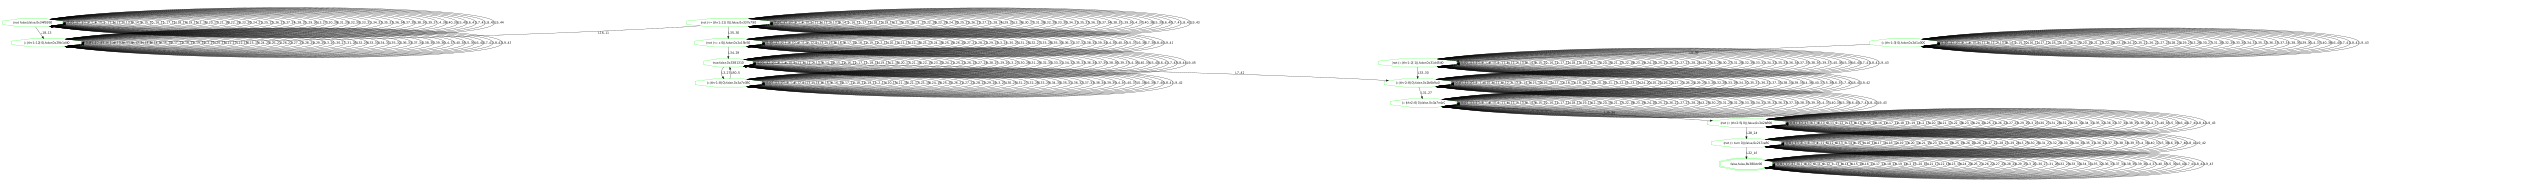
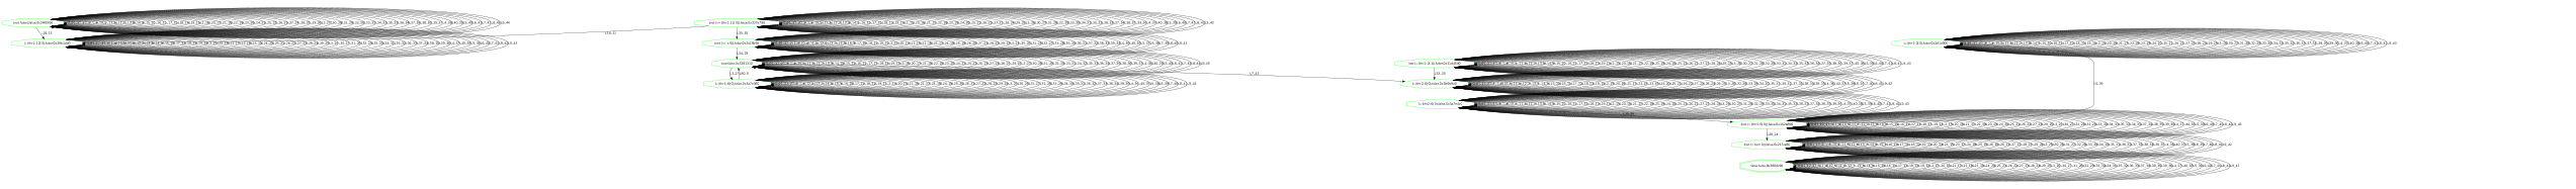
  digraph {
    fontname=Nunito
    node [color=green fontname=Nunito shape=octagon]
    edge [fontname=Nunito]
    n1 [label="(not false),false,0x34f5950"]
    n2 [label="(= |thr1::12| 0),false,0x29b1d40"]
    n3 [label="(not (<= |thr1::11| 0)),false,0x337e790"]
    n4 [label="(not (<= x 0)),false,0x2a15b50"]
    n5 [label="true,false,0x3381310"]
    n6 [label="(= |thr1::8| 0),false,0x3a7e380"]
    n7 [label="(= |thr2::8| 0),false,0x2b6b9a0"]
    n8 [label="(= |thr1::3| 0),false,0x2d1a000"]
    n9 [label="(not (= |thr1::2| 1)),false,0x31d4540"]
    n10 [label="(= |thr2::6| 0),false,0x3a7e4c0"]
    n11 [label="(not (= |thr2::5| 0)),false,0x342b890"]
    n12 [label="(not (= turn 0)),false,0x217ce80"]
    n13 [label="false,false,8x380dc90" shape=doubleoctagon]
    n1 -> n1 [label="0_0"]
    n1 -> n1 [label="1_1"]
    n1 -> n1 [label="2_2"]
    n1 -> n1 [label="3_3"]
    n1 -> n1 [label=L1_4]
    n1 -> n1 [label=L10_5]
    n1 -> n1 [label=L11_6]
    n1 -> n1 [label=L12_7]
    n1 -> n1 [label=L13_8]
    n1 -> n1 [label=L14_9]
    n1 -> n1 [label=L15_10]
    n1 -> n1 [label=L16_11]
    n1 -> n1 [label=L17_12]
    n1 -> n1 [label=L18_14]
    n1 -> n1 [label=L19_15]
    n1 -> n1 [label=L2_16]
    n1 -> n1 [label=L20_17]
    n1 -> n1 [label=L21_18]
    n1 -> n1 [label=L22_19]
    n1 -> n1 [label=L23_20]
    n1 -> n1 [label=L24_21]
    n1 -> n1 [label=L25_22]
    n1 -> n1 [label=L26_23]
    n1 -> n1 [label=L27_24]
    n1 -> n1 [label=L28_25]
    n1 -> n1 [label=L29_26]
    n1 -> n1 [label=L3_27]
    n1 -> n1 [label=L30_28]
    n1 -> n1 [label=L31_29]
    n1 -> n1 [label=L32_30]
    n1 -> n1 [label=L33_31]
    n1 -> n1 [label=L34_32]
    n1 -> n1 [label=L35_33]
    n1 -> n1 [label=L36_34]
    n1 -> n1 [label=L37_35]
    n1 -> n1 [label=L38_36]
    n1 -> n1 [label=L39_37]
    n1 -> n1 [label=L4_38]
    n1 -> n1 [label=L40_39]
    n1 -> n1 [label=L5_40]
    n1 -> n1 [label=L6_41]
    n1 -> n1 [label=L7_42]
    n1 -> n1 [label=L8_43]
    n1 -> n1 [label=L9_44]
    n1 -> n2 [label=L18_13]
    n2 -> n2 [label="0_0"]
    n2 -> n2 [label="1_1"]
    n2 -> n2 [label="2_2"]
    n2 -> n2 [label="3_3"]
    n2 -> n2 [label=L1_4]
    n2 -> n2 [label=L10_5]
    n2 -> n2 [label=L11_6]
    n2 -> n2 [label=L12_7]
    n2 -> n2 [label=L13_8]
    n2 -> n2 [label=L14_9]
    n2 -> n2 [label=L15_10]
    n2 -> n2 [label=L17_12]
    n2 -> n2 [label=L18_13]
    n2 -> n2 [label=L19_14]
    n2 -> n2 [label=L2_15]
    n2 -> n2 [label=L20_16]
    n2 -> n2 [label=L21_17]
    n2 -> n2 [label=L22_18]
    n2 -> n2 [label=L23_19]
    n2 -> n2 [label=L24_20]
    n2 -> n2 [label=L25_21]
    n2 -> n2 [label=L26_22]
    n2 -> n2 [label=L27_23]
    n2 -> n2 [label=L28_24]
    n2 -> n2 [label=L29_25]
    n2 -> n2 [label=L3_26]
    n2 -> n2 [label=L30_27]
    n2 -> n2 [label=L31_28]
    n2 -> n2 [label=L32_29]
    n2 -> n2 [label=L33_30]
    n2 -> n2 [label=L34_31]
    n2 -> n2 [label=L35_32]
    n2 -> n2 [label=L36_33]
    n2 -> n2 [label=L37_34]
    n2 -> n2 [label=L38_35]
    n2 -> n2 [label=L39_36]
    n2 -> n2 [label=L4_37]
    n2 -> n2 [label=L40_38]
    n2 -> n2 [label=L5_39]
    n2 -> n2 [label=L6_40]
    n2 -> n2 [label=L7_41]
    n2 -> n2 [label=L8_42]
    n2 -> n2 [label=L9_43]
    n3 -> n2 [label=L16_11]
    n3 -> n3 [label="0_0"]
    n3 -> n3 [label="1_1"]
    n3 -> n3 [label="2_2"]
    n3 -> n3 [label="3_3"]
    n3 -> n3 [label=L1_4]
    n3 -> n3 [label=L10_5]
    n3 -> n3 [label=L11_6]
    n3 -> n3 [label=L12_7]
    n3 -> n3 [label=L13_8]
    n3 -> n3 [label=L14_9]
    n3 -> n3 [label=L16_11]
    n3 -> n3 [label=L17_12]
    n3 -> n3 [label=L18_13]
    n3 -> n3 [label=L19_14]
    n3 -> n3 [label=L2_15]
    n3 -> n3 [label=L20_16]
    n3 -> n3 [label=L21_17]
    n3 -> n3 [label=L22_18]
    n3 -> n3 [label=L23_19]
    n3 -> n3 [label=L24_20]
    n3 -> n3 [label=L25_21]
    n3 -> n3 [label=L26_22]
    n3 -> n3 [label=L27_23]
    n3 -> n3 [label=L28_24]
    n3 -> n3 [label=L29_25]
    n3 -> n3 [label=L3_26]
    n3 -> n3 [label=L30_27]
    n3 -> n3 [label=L31_28]
    n3 -> n3 [label=L32_29]
    n3 -> n3 [label=L33_30]
    n3 -> n3 [label=L34_31]
    n3 -> n3 [label=L35_32]
    n3 -> n3 [label=L36_33]
    n3 -> n3 [label=L37_34]
    n3 -> n3 [label=L38_35]
    n3 -> n3 [label=L39_36]
    n3 -> n3 [label=L4_37]
    n3 -> n3 [label=L40_38]
    n3 -> n3 [label=L5_39]
    n3 -> n3 [label=L6_40]
    n3 -> n3 [label=L7_41]
    n3 -> n3 [label=L8_42]
    n3 -> n3 [label=L9_43]
    n3 -> n4 [label=L35_30]
    n4 -> n4 [label="0_0"]
    n4 -> n4 [label="1_1"]
    n4 -> n4 [label="2_2"]
    n4 -> n4 [label=L1_3]
    n4 -> n4 [label=L10_4]
    n4 -> n4 [label=L11_5]
    n4 -> n4 [label=L12_6]
    n4 -> n4 [label=L13_7]
    n4 -> n4 [label=L15_8]
    n4 -> n4 [label=L16_9]
    n4 -> n4 [label=L17_10]
    n4 -> n4 [label=L18_11]
    n4 -> n4 [label=L19_12]
    n4 -> n4 [label=L2_13]
    n4 -> n4 [label=L20_14]
    n4 -> n4 [label=L21_15]
    n4 -> n4 [label=L22_16]
    n4 -> n4 [label=L23_17]
    n4 -> n4 [label=L24_18]
    n4 -> n4 [label=L25_19]
    n4 -> n4 [label=L26_20]
    n4 -> n4 [label=L27_21]
    n4 -> n4 [label=L28_22]
    n4 -> n4 [label=L29_23]
    n4 -> n4 [label=L3_24]
    n4 -> n4 [label=L30_25]
    n4 -> n4 [label=L31_26]
    n4 -> n4 [label=L32_27]
    n4 -> n4 [label=L33_28]
    n4 -> n4 [label=L35_30]
    n4 -> n4 [label=L36_31]
    n4 -> n4 [label=L37_32]
    n4 -> n4 [label=L38_33]
    n4 -> n4 [label=L39_34]
    n4 -> n4 [label=L4_35]
    n4 -> n4 [label=L40_36]
    n4 -> n4 [label=L5_37]
    n4 -> n4 [label=L6_38]
    n4 -> n4 [label=L7_39]
    n4 -> n4 [label=L8_40]
    n4 -> n4 [label=L9_41]
    n4 -> n5 [label=L34_29]
    n5 -> n5 [label="0_0"]
    n5 -> n5 [label="1_1"]
    n5 -> n5 [label="2_2"]
    n5 -> n5 [label="3_3"]
    n5 -> n5 [label=L1_4]
    n5 -> n5 [label=L10_5]
    n5 -> n5 [label=L11_6]
    n5 -> n5 [label=L12_7]
    n5 -> n5 [label=L13_9]
    n5 -> n5 [label=L14_10]
    n5 -> n5 [label=L15_11]
    n5 -> n5 [label=L16_12]
    n5 -> n5 [label=L17_13]
    n5 -> n5 [label=L18_14]
    n5 -> n5 [label=L19_15]
    n5 -> n5 [label=L2_16]
    n5 -> n5 [label=L20_17]
    n5 -> n5 [label=L21_18]
    n5 -> n5 [label=L22_19]
    n5 -> n5 [label=L23_20]
    n5 -> n5 [label=L24_21]
    n5 -> n5 [label=L25_22]
    n5 -> n5 [label=L26_23]
    n5 -> n5 [label=L27_24]
    n5 -> n5 [label=L28_25]
    n5 -> n5 [label=L29_26]
    n5 -> n5 [label=L3_27]
    n5 -> n5 [label=L30_28]
    n5 -> n5 [label=L31_29]
    n5 -> n5 [label=L32_30]
    n5 -> n5 [label=L33_31]
    n5 -> n5 [label=L34_32]
    n5 -> n5 [label=L35_33]
    n5 -> n5 [label=L36_34]
    n5 -> n5 [label=L37_35]
    n5 -> n5 [label=L38_36]
    n5 -> n5 [label=L39_37]
    n5 -> n5 [label=L4_38]
    n5 -> n5 [label=L40_39]
    n5 -> n5 [label=L5_40]
    n5 -> n5 [label=L6_41]
    n5 -> n5 [label=L7_43]
    n5 -> n5 [label=L8_44]
    n5 -> n5 [label=L9_45]
    n5 -> n6 [label=L3_27]
    n5 -> n7 [label=L7_42]
    n6 -> n5 [label=L80_5]
    n6 -> n6 [label="0_0"]
    n6 -> n6 [label="1_1"]
    n6 -> n6 [label="2_2"]
    n6 -> n6 [label="3_3"]
    n6 -> n6 [label=L1_4]
    n6 -> n6 [label=L12_6]
    n6 -> n6 [label=L13_7]
    n6 -> n6 [label=L14_8]
    n6 -> n6 [label=L15_9]
    n6 -> n6 [label=L16_10]
    n6 -> n6 [label=L17_11]
    n6 -> n6 [label=L18_12]
    n6 -> n6 [label=L19_13]
    n6 -> n6 [label=L2_14]
    n6 -> n6 [label=L20_15]
    n6 -> n6 [label=L21_16]
    n6 -> n6 [label=L22_17]
    n6 -> n6 [label=L23_18]
    n6 -> n6 [label=L24_19]
    n6 -> n6 [label=L25_20]
    n6 -> n6 [label=L26_21]
    n6 -> n6 [label=L27_22]
    n6 -> n6 [label=L28_23]
    n6 -> n6 [label=L29_24]
    n6 -> n6 [label=L3_25]
    n6 -> n6 [label=L30_26]
    n6 -> n6 [label=L31_27]
    n6 -> n6 [label=L32_28]
    n6 -> n6 [label=L33_29]
    n6 -> n6 [label=L34_30]
    n6 -> n6 [label=L35_31]
    n6 -> n6 [label=L36_32]
    n6 -> n6 [label=L37_33]
    n6 -> n6 [label=L38_34]
    n6 -> n6 [label=L39_35]
    n6 -> n6 [label=L4_36]
    n6 -> n6 [label=L40_37]
    n6 -> n6 [label=L5_38]
    n6 -> n6 [label=L6_39]
    n6 -> n6 [label=L7_40]
    n6 -> n6 [label=L8_41]
    n6 -> n6 [label=L9_42]
    n7 -> n7 [label="0_0"]
    n7 -> n7 [label="1_1"]
    n7 -> n7 [label="2_2"]
    n7 -> n7 [label="3_3"]
    n7 -> n7 [label=L1_4]
    n7 -> n7 [label=L10_5]
    n7 -> n7 [label=L11_6]
    n7 -> n7 [label=L12_7]
    n7 -> n7 [label=L13_8]
    n7 -> n7 [label=L14_9]
    n7 -> n7 [label=L15_10]
    n7 -> n7 [label=L16_11]
    n7 -> n7 [label=L17_12]
    n7 -> n7 [label=L18_13]
    n7 -> n7 [label=L19_14]
    n7 -> n7 [label=L2_15]
    n7 -> n7 [label=L20_16]
    n7 -> n7 [label=L21_17]
    n7 -> n7 [label=L22_18]
    n7 -> n7 [label=L23_19]
    n7 -> n7 [label=L24_20]
    n7 -> n7 [label=L25_21]
    n7 -> n7 [label=L26_22]
    n7 -> n7 [label=L27_23]
    n7 -> n7 [label=L28_24]
    n7 -> n7 [label=L29_25]
    n7 -> n7 [label=L3_26]
    n7 -> n7 [label=L32_28]
    n7 -> n7 [label=L33_29]
    n7 -> n7 [label=L34_30]
    n7 -> n7 [label=L35_31]
    n7 -> n7 [label=L36_32]
    n7 -> n7 [label=L37_33]
    n7 -> n7 [label=L38_34]
    n7 -> n7 [label=L39_35]
    n7 -> n7 [label=L4_36]
    n7 -> n7 [label=L40_37]
    n7 -> n7 [label=L5_38]
    n7 -> n7 [label=L6_39]
    n7 -> n7 [label=L7_40]
    n7 -> n7 [label=L8_41]
    n7 -> n7 [label=L9_42]
-   n7 -> n10 [label=L31_27]
    n8 -> n8 [label="0_0"]
    n8 -> n8 [label="1_1"]
    n8 -> n8 [label="2_2"]
    n8 -> n8 [label="3_3"]
    n8 -> n8 [label=L1_4]
    n8 -> n8 [label=L10_5]
    n8 -> n8 [label=L11_6]
    n8 -> n8 [label=L12_7]
    n8 -> n8 [label=L13_8]
    n8 -> n8 [label=L14_9]
    n8 -> n8 [label=L15_10]
    n8 -> n8 [label=L16_11]
    n8 -> n8 [label=L17_12]
    n8 -> n8 [label=L18_13]
    n8 -> n8 [label=L19_14]
    n8 -> n8 [label=L2_15]
    n8 -> n8 [label=L20_16]
    n8 -> n8 [label=L21_17]
    n8 -> n8 [label=L22_18]
    n8 -> n8 [label=L23_19]
    n8 -> n8 [label=L24_20]
    n8 -> n8 [label=L25_21]
    n8 -> n8 [label=L26_22]
    n8 -> n8 [label=L27_23]
    n8 -> n8 [label=L28_24]
    n8 -> n8 [label=L29_25]
    n8 -> n8 [label=L3_26]
    n8 -> n8 [label=L30_27]
    n8 -> n8 [label=L31_28]
    n8 -> n8 [label=L32_29]
    n8 -> n8 [label=L33_30]
    n8 -> n8 [label=L34_31]
    n8 -> n8 [label=L35_32]
    n8 -> n8 [label=L36_33]
    n8 -> n8 [label=L37_34]
    n8 -> n8 [label=L38_35]
    n8 -> n8 [label=L39_36]
    n8 -> n8 [label=L4_37]
    n8 -> n8 [label=L40_38]
    n8 -> n8 [label=L6_40]
    n8 -> n8 [label=L7_41]
    n8 -> n8 [label=L8_42]
    n8 -> n8 [label=L9_43]
-   n8 -> n9 [label=L5_39]
+   n8 -> n11 [label=L5_39]
    n9 -> n7 [label=L33_30]
    n9 -> n9 [label="0_0"]
    n9 -> n9 [label="1_1"]
    n9 -> n9 [label="2_2"]
    n9 -> n9 [label="3_3"]
    n9 -> n9 [label=L1_4]
    n9 -> n9 [label=L10_5]
    n9 -> n9 [label=L11_6]
    n9 -> n9 [label=L12_7]
    n9 -> n9 [label=L13_8]
    n9 -> n9 [label=L14_9]
    n9 -> n9 [label=L15_10]
    n9 -> n9 [label=L16_11]
    n9 -> n9 [label=L17_12]
    n9 -> n9 [label=L18_13]
    n9 -> n9 [label=L19_14]
    n9 -> n9 [label=L2_15]
    n9 -> n9 [label=L20_16]
    n9 -> n9 [label=L21_17]
    n9 -> n9 [label=L22_18]
    n9 -> n9 [label=L23_19]
    n9 -> n9 [label=L24_20]
    n9 -> n9 [label=L25_21]
    n9 -> n9 [label=L26_22]
    n9 -> n9 [label=L27_23]
    n9 -> n9 [label=L28_24]
    n9 -> n9 [label=L29_25]
    n9 -> n9 [label=L3_26]
    n9 -> n9 [label=L30_27]
    n9 -> n9 [label=L31_28]
    n9 -> n9 [label=L32_29]
    n9 -> n9 [label=L33_31]
    n9 -> n9 [label=L34_32]
    n9 -> n9 [label=L35_33]
    n9 -> n9 [label=L36_34]
    n9 -> n9 [label=L37_35]
    n9 -> n9 [label=L38_36]
    n9 -> n9 [label=L39_37]
    n9 -> n9 [label=L40_38]
    n9 -> n9 [label=L5_39]
    n9 -> n9 [label=L6_40]
    n9 -> n9 [label=L7_41]
    n9 -> n9 [label=L8_42]
    n9 -> n9 [label=L9_43]
    n10 -> n10 [label="0_0"]
    n10 -> n10 [label="1_1"]
    n10 -> n10 [label="2_2"]
    n10 -> n10 [label="3_3"]
    n10 -> n10 [label=L1_4]
    n10 -> n10 [label=L10_5]
    n10 -> n10 [label=L11_6]
    n10 -> n10 [label=L12_7]
    n10 -> n10 [label=L13_8]
    n10 -> n10 [label=L14_9]
    n10 -> n10 [label=L15_10]
    n10 -> n10 [label=L16_11]
    n10 -> n10 [label=L17_12]
    n10 -> n10 [label=L18_13]
    n10 -> n10 [label=L19_14]
    n10 -> n10 [label=L2_15]
    n10 -> n10 [label=L20_16]
    n10 -> n10 [label=L21_17]
    n10 -> n10 [label=L22_18]
    n10 -> n10 [label=L23_19]
    n10 -> n10 [label=L24_20]
    n10 -> n10 [label=L25_21]
    n10 -> n10 [label=L26_22]
    n10 -> n10 [label=L27_23]
    n10 -> n10 [label=L28_24]
    n10 -> n10 [label=L3_26]
    n10 -> n10 [label=L30_27]
    n10 -> n10 [label=L31_28]
    n10 -> n10 [label=L32_29]
    n10 -> n10 [label=L33_30]
    n10 -> n10 [label=L34_31]
    n10 -> n10 [label=L35_32]
    n10 -> n10 [label=L36_33]
    n10 -> n10 [label=L37_34]
    n10 -> n10 [label=L38_35]
    n10 -> n10 [label=L39_36]
    n10 -> n10 [label=L4_37]
    n10 -> n10 [label=L40_38]
    n10 -> n10 [label=L5_39]
    n10 -> n10 [label=L6_40]
    n10 -> n10 [label=L7_41]
    n10 -> n10 [label=L8_42]
    n10 -> n10 [label=L9_43]
    n10 -> n11 [label=L29_25]
    n11 -> n11 [label="0_0"]
    n11 -> n11 [label="1_1"]
    n11 -> n11 [label="2_2"]
    n11 -> n11 [label="3_3"]
    n11 -> n11 [label=L1_4]
    n11 -> n11 [label=L10_5]
    n11 -> n11 [label=L11_6]
    n11 -> n11 [label=L12_7]
    n11 -> n11 [label=L13_8]
    n11 -> n11 [label=L14_9]
    n11 -> n11 [label=L15_10]
    n11 -> n11 [label=L16_11]
    n11 -> n11 [label=L17_12]
    n11 -> n11 [label=L18_13]
    n11 -> n11 [label=L19_14]
    n11 -> n11 [label=L2_15]
    n11 -> n11 [label=L20_16]
    n11 -> n11 [label=L21_17]
    n11 -> n11 [label=L22_18]
    n11 -> n11 [label=L23_19]
    n11 -> n11 [label=L24_20]
    n11 -> n11 [label=L25_21]
    n11 -> n11 [label=L26_22]
    n11 -> n11 [label=L27_23]
    n11 -> n11 [label=L29_25]
    n11 -> n11 [label=L3_26]
    n11 -> n11 [label=L30_27]
    n11 -> n11 [label=L31_28]
    n11 -> n11 [label=L32_29]
    n11 -> n11 [label=L33_30]
    n11 -> n11 [label=L34_31]
    n11 -> n11 [label=L35_32]
    n11 -> n11 [label=L36_33]
    n11 -> n11 [label=L37_34]
    n11 -> n11 [label=L38_35]
    n11 -> n11 [label=L39_36]
    n11 -> n11 [label=L4_37]
    n11 -> n11 [label=L40_38]
    n11 -> n11 [label=L5_39]
    n11 -> n11 [label=L6_40]
    n11 -> n11 [label=L7_41]
    n11 -> n11 [label=L8_42]
    n11 -> n11 [label=L9_43]
    n11 -> n12 [label=L28_24]
    n12 -> n12 [label="0_0"]
    n12 -> n12 [label="1_1"]
    n12 -> n12 [label="3_2"]
    n12 -> n12 [label=L1_3]
    n12 -> n12 [label=L10_4]
    n12 -> n12 [label=L11_5]
    n12 -> n12 [label=L12_6]
    n12 -> n12 [label=L13_7]
    n12 -> n12 [label=L14_8]
    n12 -> n12 [label=L15_9]
    n12 -> n12 [label=L16_10]
    n12 -> n12 [label=L17_11]
    n12 -> n12 [label=L18_12]
    n12 -> n12 [label=L19_13]
    n12 -> n12 [label=L20_14]
    n12 -> n12 [label=L21_15]
    n12 -> n12 [label=L23_17]
    n12 -> n12 [label=L24_18]
    n12 -> n12 [label=L25_19]
    n12 -> n12 [label=L26_20]
    n12 -> n12 [label=L26_21]
    n12 -> n12 [label=L27_22]
    n12 -> n12 [label=L28_23]
    n12 -> n12 [label=L29_24]
    n12 -> n12 [label=L3_25]
    n12 -> n12 [label=L30_26]
    n12 -> n12 [label=L31_27]
    n12 -> n12 [label=L32_28]
    n12 -> n12 [label=L33_29]
    n12 -> n12 [label=L34_30]
    n12 -> n12 [label=L35_31]
    n12 -> n12 [label=L36_32]
    n12 -> n12 [label=L37_33]
    n12 -> n12 [label=L38_34]
    n12 -> n12 [label=L39_35]
    n12 -> n12 [label=L4_36]
    n12 -> n12 [label=L40_37]
    n12 -> n12 [label=L5_38]
    n12 -> n12 [label=L6_39]
    n12 -> n12 [label=L7_40]
    n12 -> n12 [label=L8_41]
    n12 -> n12 [label=L9_42]
-   n12 -> n13 [label=L22_16]
    n13 -> n13 [label="0_0"]
    n13 -> n13 [label="1_1"]
    n13 -> n13 [label="2_2"]
    n13 -> n13 [label="3_3"]
    n13 -> n13 [label=L1_4]
    n13 -> n13 [label=L10_5]
    n13 -> n13 [label=L11_6]
    n13 -> n13 [label=L12_7]
    n13 -> n13 [label=L13_8]
    n13 -> n13 [label=L14_9]
    n13 -> n13 [label=L15_10]
    n13 -> n13 [label=L16_11]
    n13 -> n13 [label=L17_12]
    n13 -> n13 [label=L18_13]
    n13 -> n13 [label=L19_14]
    n13 -> n13 [label=L2_15]
    n13 -> n13 [label=L20_16]
    n13 -> n13 [label=L21_17]
    n13 -> n13 [label=L22_18]
    n13 -> n13 [label=L23_19]
    n13 -> n13 [label=L24_20]
    n13 -> n13 [label=L25_21]
    n13 -> n13 [label=L26_22]
    n13 -> n13 [label=L27_23]
    n13 -> n13 [label=L28_24]
    n13 -> n13 [label=L29_25]
    n13 -> n13 [label=L3_26]
    n13 -> n13 [label=L30_27]
    n13 -> n13 [label=L31_28]
    n13 -> n13 [label=L32_29]
    n13 -> n13 [label=L33_30]
    n13 -> n13 [label=L34_31]
    n13 -> n13 [label=L35_32]
    n13 -> n13 [label=L36_33]
    n13 -> n13 [label=L37_34]
    n13 -> n13 [label=L38_35]
    n13 -> n13 [label=L39_36]
    n13 -> n13 [label=L4_37]
    n13 -> n13 [label=L40_38]
    n13 -> n13 [label=L5_39]
    n13 -> n13 [label=L6_40]
    n13 -> n13 [label=L7_41]
    n13 -> n13 [label=L8_42]
    n13 -> n13 [label=L9_43]
  }
